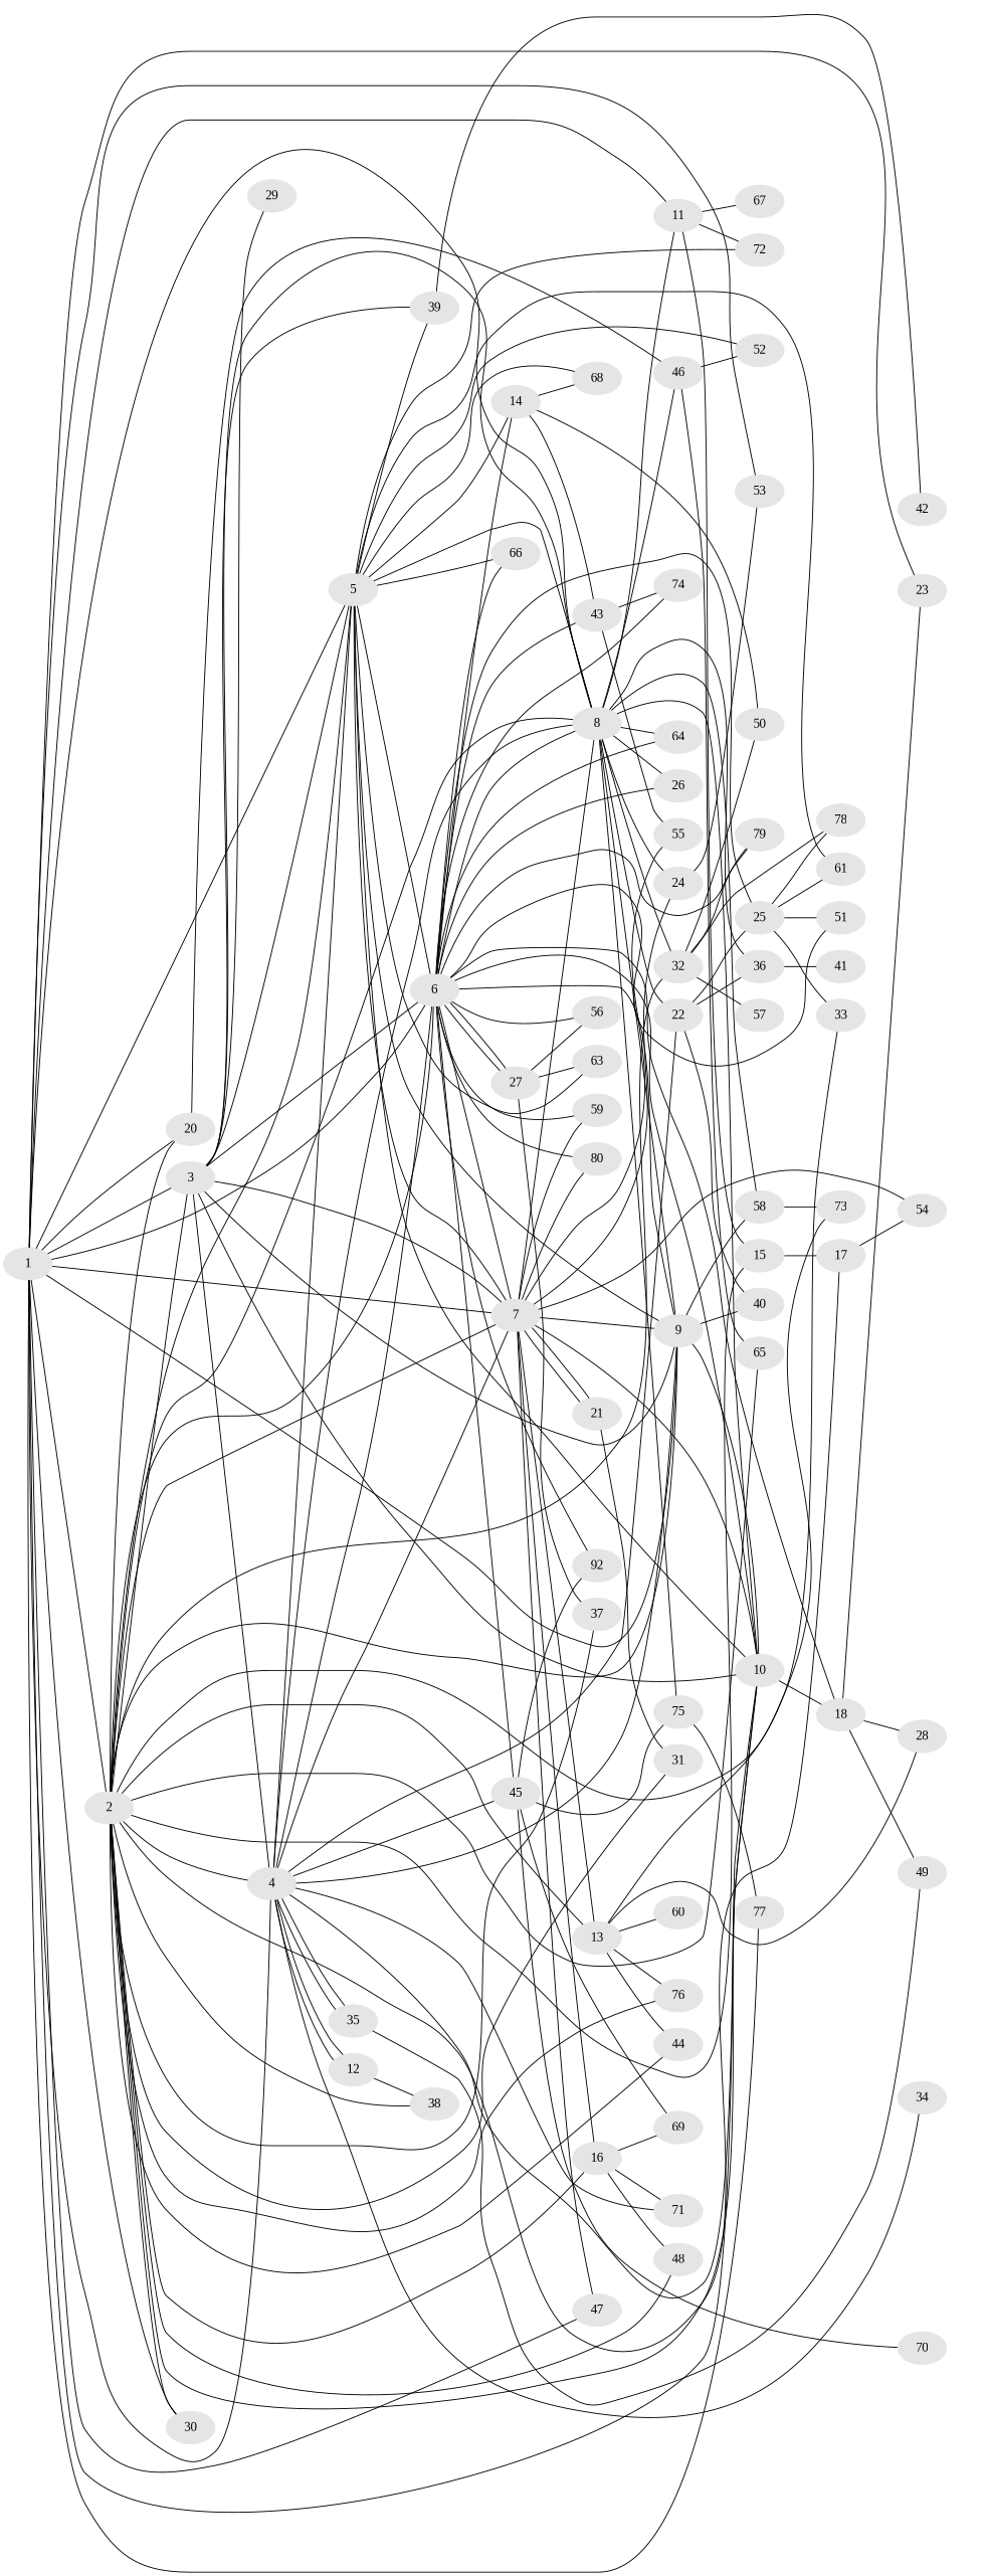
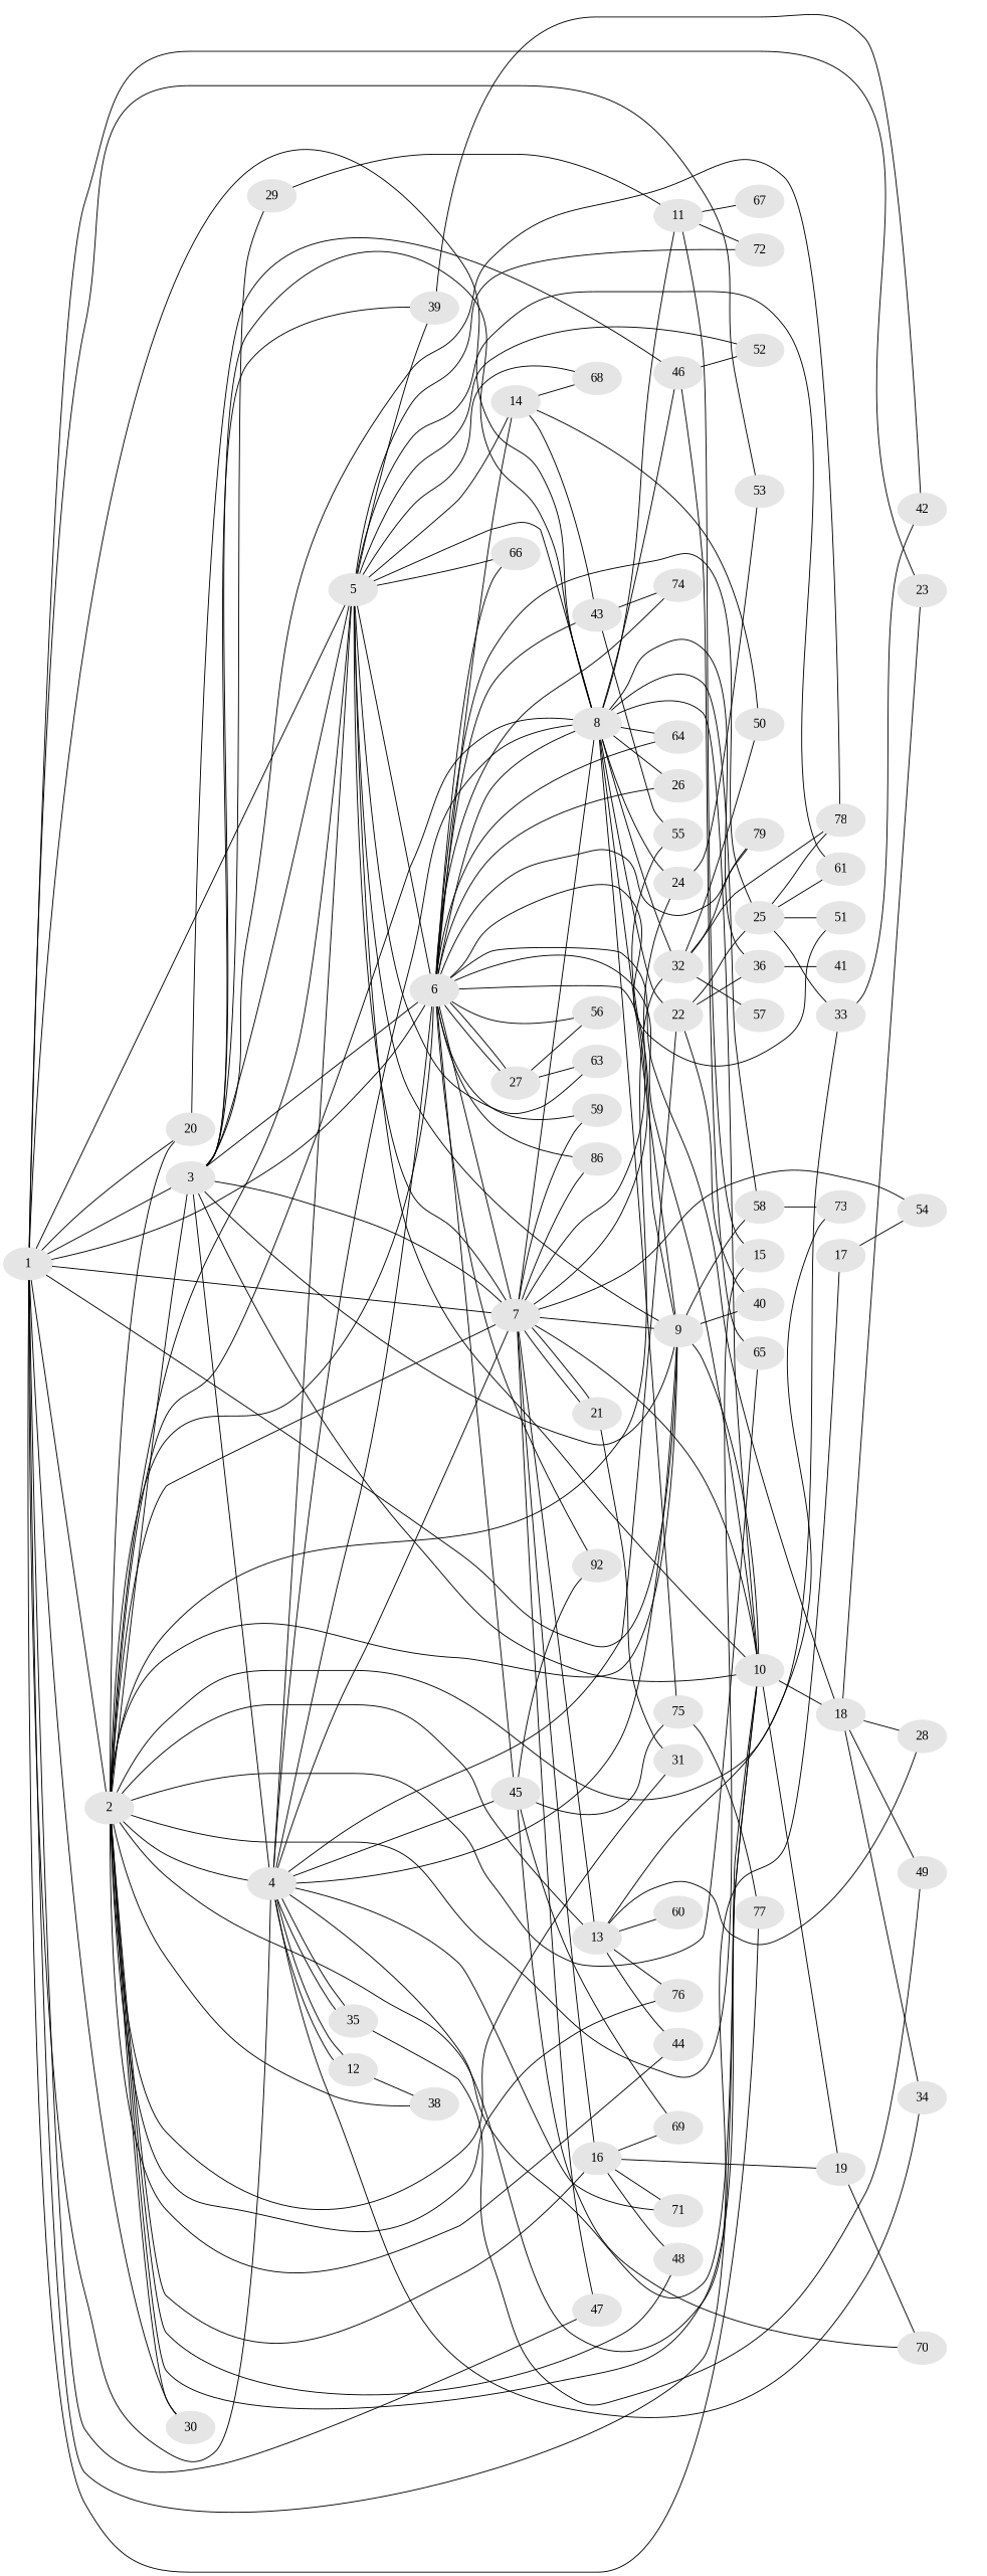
  graph {
    fontname="Liberation Serif"
    rankdir=LR
    node [color=gray90 fontname="Liberation Serif" style=filled]
    edge [fontname="Liberation Serif"]
    1
    2
    3
    4
    5
    6
    7
    8
    9
    10
    11
    20
    23
    30
    47
    53
    77
    13
    15
    16
    17
    31
    32
-   37
    38
    44
    48
    65
    73
    76
    29
    39
    78
    12
    22
    34
    35
    45
    71
    14
    52
    61
    63
    66
    68
    72
    18
    25
    26
    27
    43
    51
    56
    59
    n55 [label=92]
    64
    74
    79
-   80
+   80 [label=86]
    21
    24
    54
    55
    36
    46
    58
    75
    40
+   19
    67
    28
    33
    60
    69
    50
    57
    42
    49
    70
    41
    1 -- 2
    1 -- 3
    1 -- 4
    1 -- 5
    1 -- 6
    1 -- 7
    1 -- 8
    1 -- 9
    1 -- 10
-   1 -- 11
+   29 -- 11
    1 -- 20
    1 -- 23
    1 -- 30
    1 -- 47
    1 -- 53
    1 -- 77
    2 -- 3
    2 -- 4
    2 -- 5
    2 -- 6
    2 -- 7
    2 -- 8
    2 -- 9
    2 -- 10
    2 -- 20
    2 -- 30
    2 -- 13
    2 -- 15
    2 -- 16
    2 -- 17
    2 -- 31
    2 -- 32
-   2 -- 37
    2 -- 38
    2 -- 44
    2 -- 48
    2 -- 65
    2 -- 73
    2 -- 76
    3 -- 4
    3 -- 5
    3 -- 6
    3 -- 7
    3 -- 8
    3 -- 9
    3 -- 10
    3 -- 29
    3 -- 39
+   3 -- 78
    4 -- 5
    4 -- 6
    4 -- 7
    4 -- 8
    4 -- 9
    4 -- 10
    4 -- 12
    4 -- 12
    4 -- 22
    4 -- 34
    4 -- 35
    4 -- 35
    4 -- 45
    4 -- 71
    5 -- 6
    5 -- 7
    5 -- 8
    5 -- 9
    5 -- 10
    5 -- 39
    5 -- 14
    5 -- 52
    5 -- 61
    5 -- 63
    5 -- 66
    5 -- 68
    5 -- 72
    6 -- 7
    6 -- 8
    6 -- 9
    6 -- 10
    6 -- 45
    6 -- 14
    6 -- 66
    6 -- 18
    6 -- 25
    6 -- 26
    6 -- 27
    6 -- 27
    6 -- 43
    6 -- 51
    6 -- 56
    6 -- 59
    6 -- n55
    6 -- 64
    6 -- 74
    6 -- 79
    6 -- 80
    7 -- 8
    7 -- 9
    7 -- 10
    7 -- 47
    7 -- 13
    7 -- 16
    7 -- 59
    7 -- 80
    7 -- 21
    7 -- 21
    7 -- 24
    7 -- 54
    7 -- 55
    8 -- 9
    8 -- 10
    8 -- 11
    8 -- 32
    8 -- 22
    8 -- 26
    8 -- 64
    8 -- 24
    8 -- 36
    8 -- 46
    8 -- 58
    8 -- 75
    9 -- 10
    9 -- 58
    9 -- 40
    10 -- 18
+   10 -- 19
    11 -- 15
    11 -- 72
    11 -- 67
    20 -- 46
    13 -- 44
    13 -- 76
    13 -- 28
    13 -- 33
    13 -- 60
-   15 -- 17
    16 -- 48
    16 -- 71
+   16 -- 19
    16 -- 69
    17 -- 54
    32 -- 78
    32 -- 79
    32 -- 50
    32 -- 57
    39 -- 42
    12 -- 38
    22 -- 25
    22 -- 36
    22 -- 40
    35 -- 49
    45 -- n55
    45 -- 75
    45 -- 69
    45 -- 70
    14 -- 68
    14 -- 43
    14 -- 50
    18 -- 23
+   18 -- 34
    18 -- 28
    18 -- 49
    25 -- 78
    25 -- 61
    25 -- 51
    25 -- 33
-   27 -- 37
    27 -- 63
    27 -- 56
    43 -- 74
    43 -- 55
    21 -- 31
    24 -- 53
    36 -- 41
    46 -- 65
    46 -- 52
    58 -- 73
    75 -- 77
+   19 -- 70
+   33 -- 42
  }
